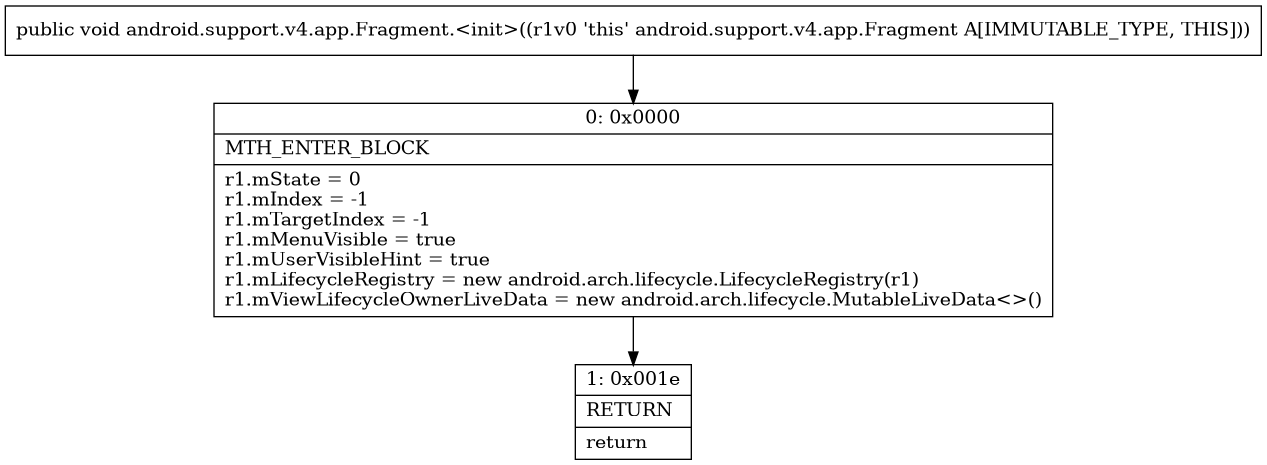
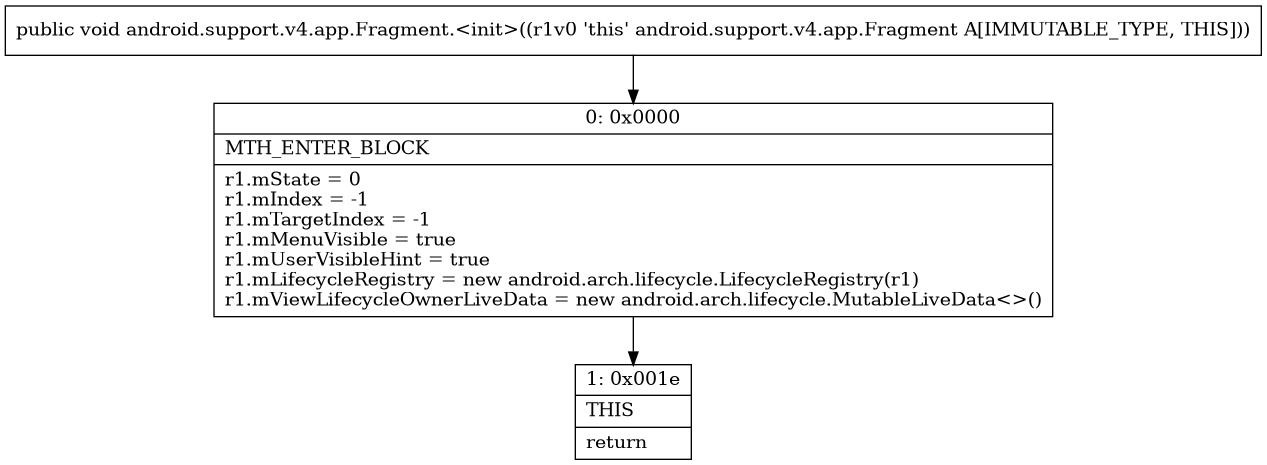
  digraph {
    node [shape=record]
    n1 [label="{0\:\ 0x0000|MTH_ENTER_BLOCK\l|r1.mState = 0\lr1.mIndex = \-1\lr1.mTargetIndex = \-1\lr1.mMenuVisible = true\lr1.mUserVisibleHint = true\lr1.mLifecycleRegistry = new android.arch.lifecycle.LifecycleRegistry(r1)\lr1.mViewLifecycleOwnerLiveData = new android.arch.lifecycle.MutableLiveData\<\>()\l}"]
-   n2 [label="{1\:\ 0x001e|RETURN\l|return\l}"]
+   n2 [label="{1\:\ 0x001e|THIS\l|return\l}"]
    n3 [label="{public void android.support.v4.app.Fragment.\<init\>((r1v0 'this' android.support.v4.app.Fragment A[IMMUTABLE_TYPE, THIS])) }"]
    n1 -> n2
    n3 -> n1
  }
